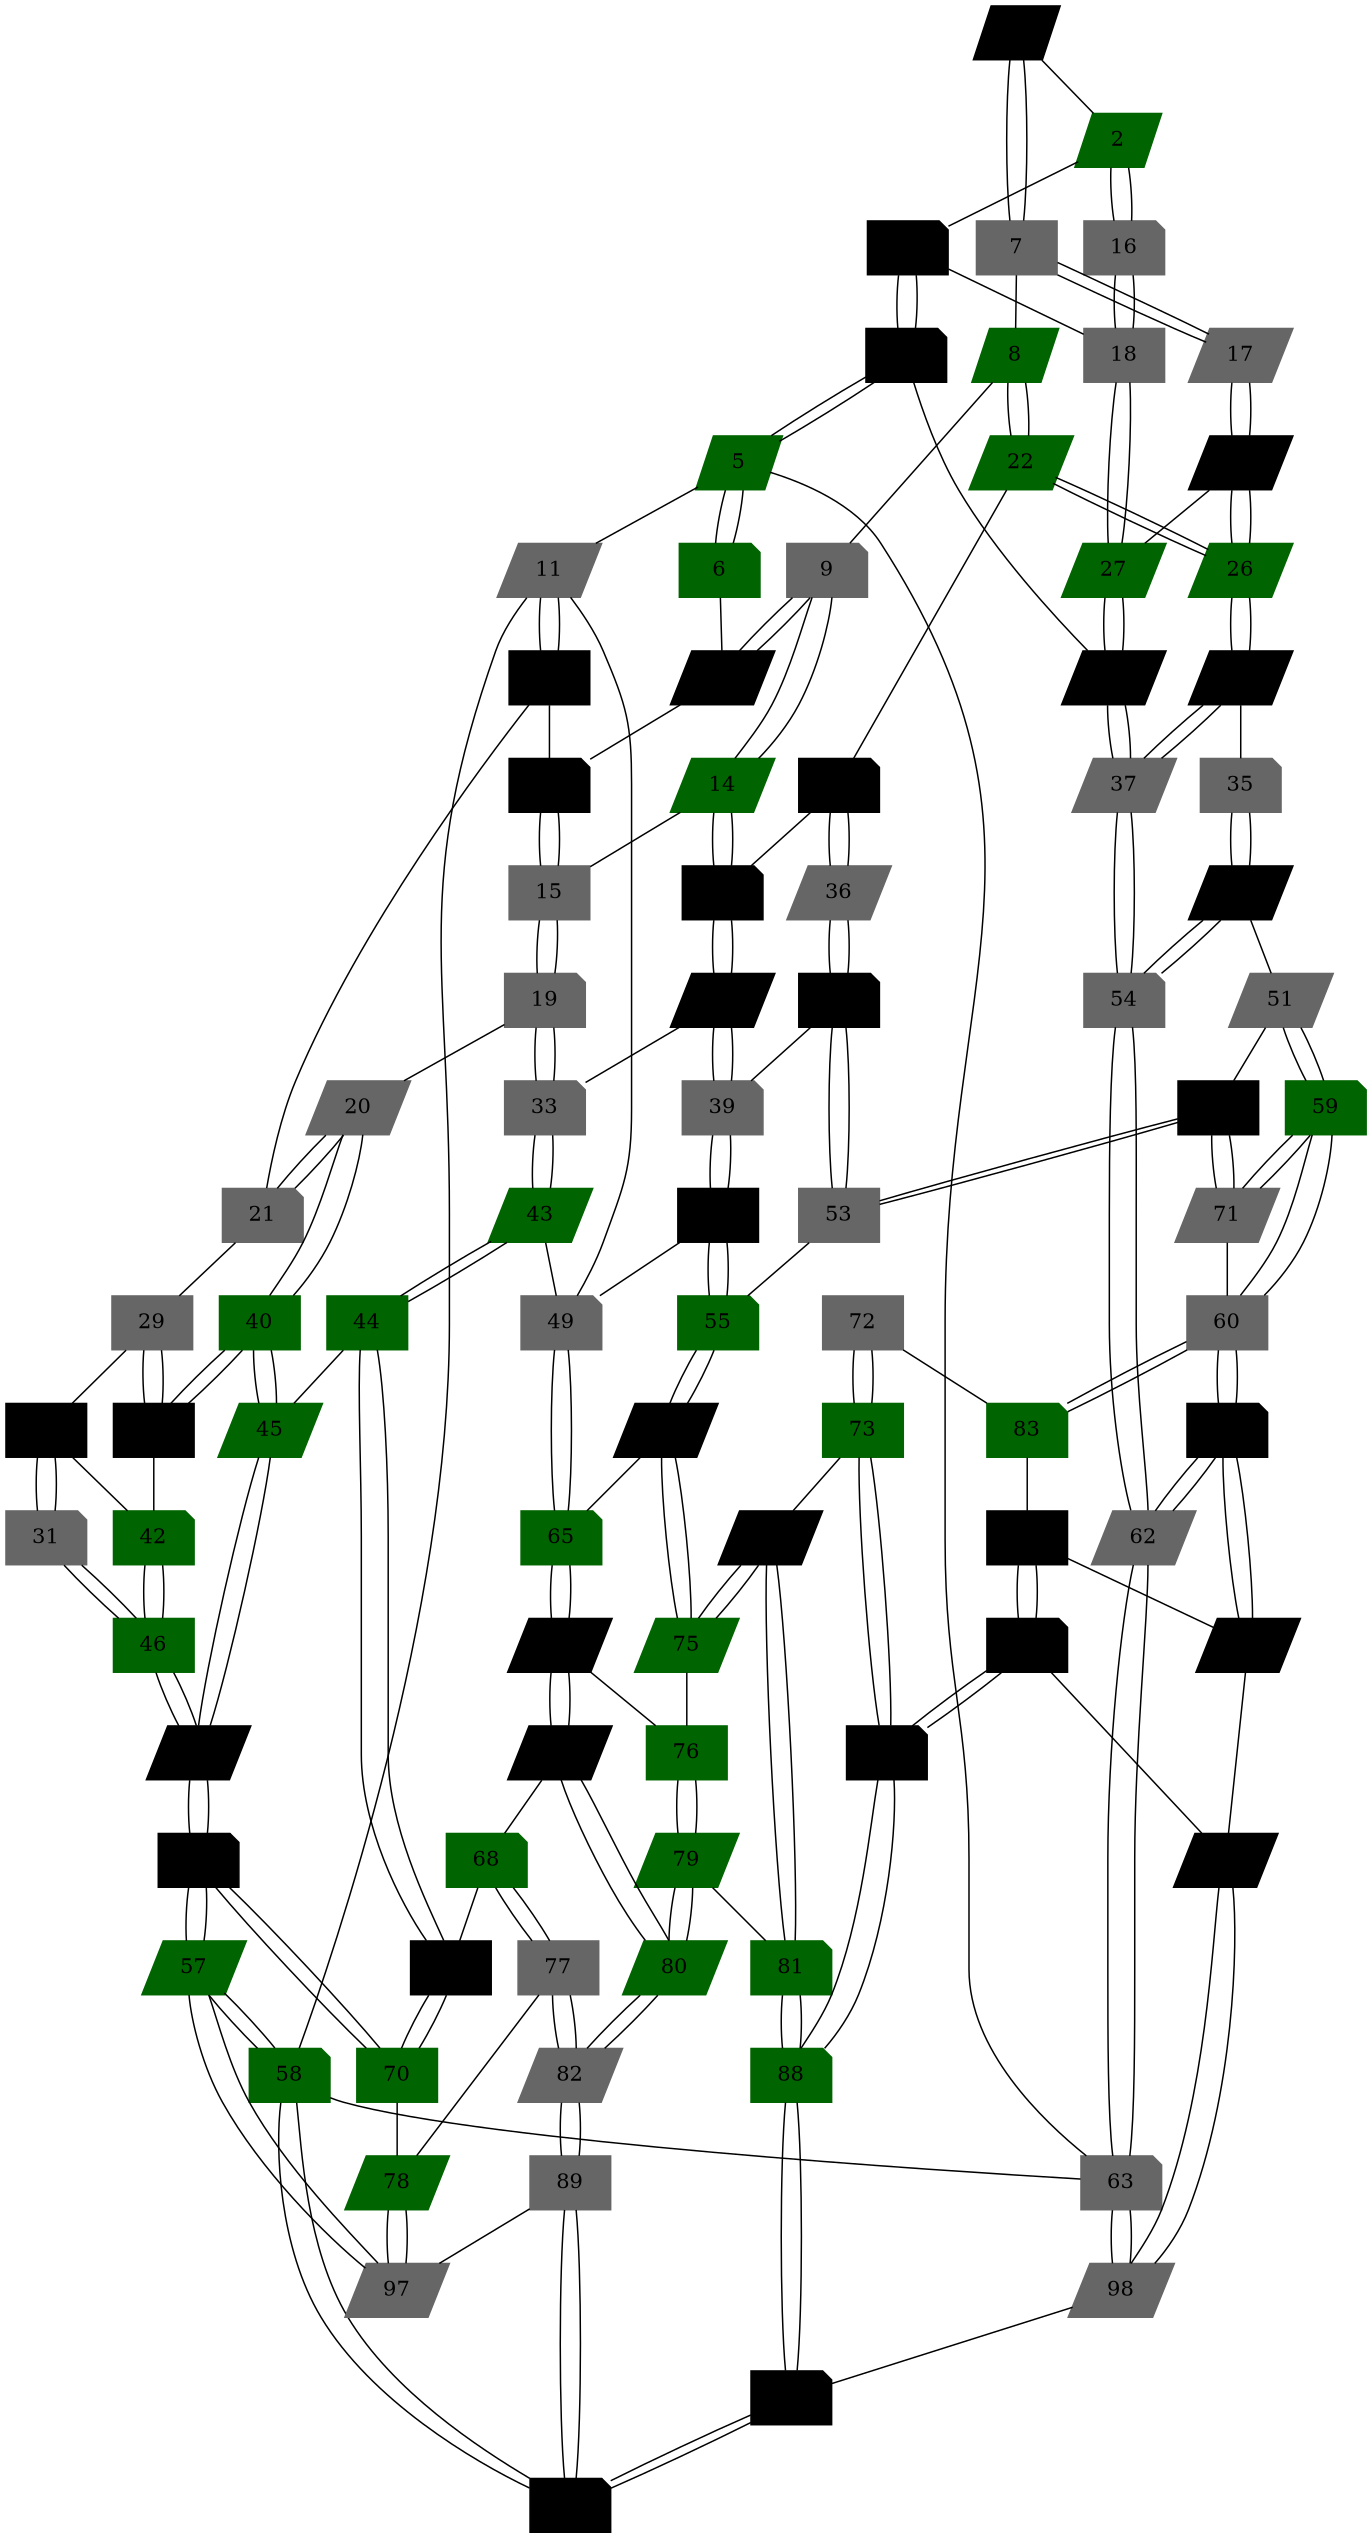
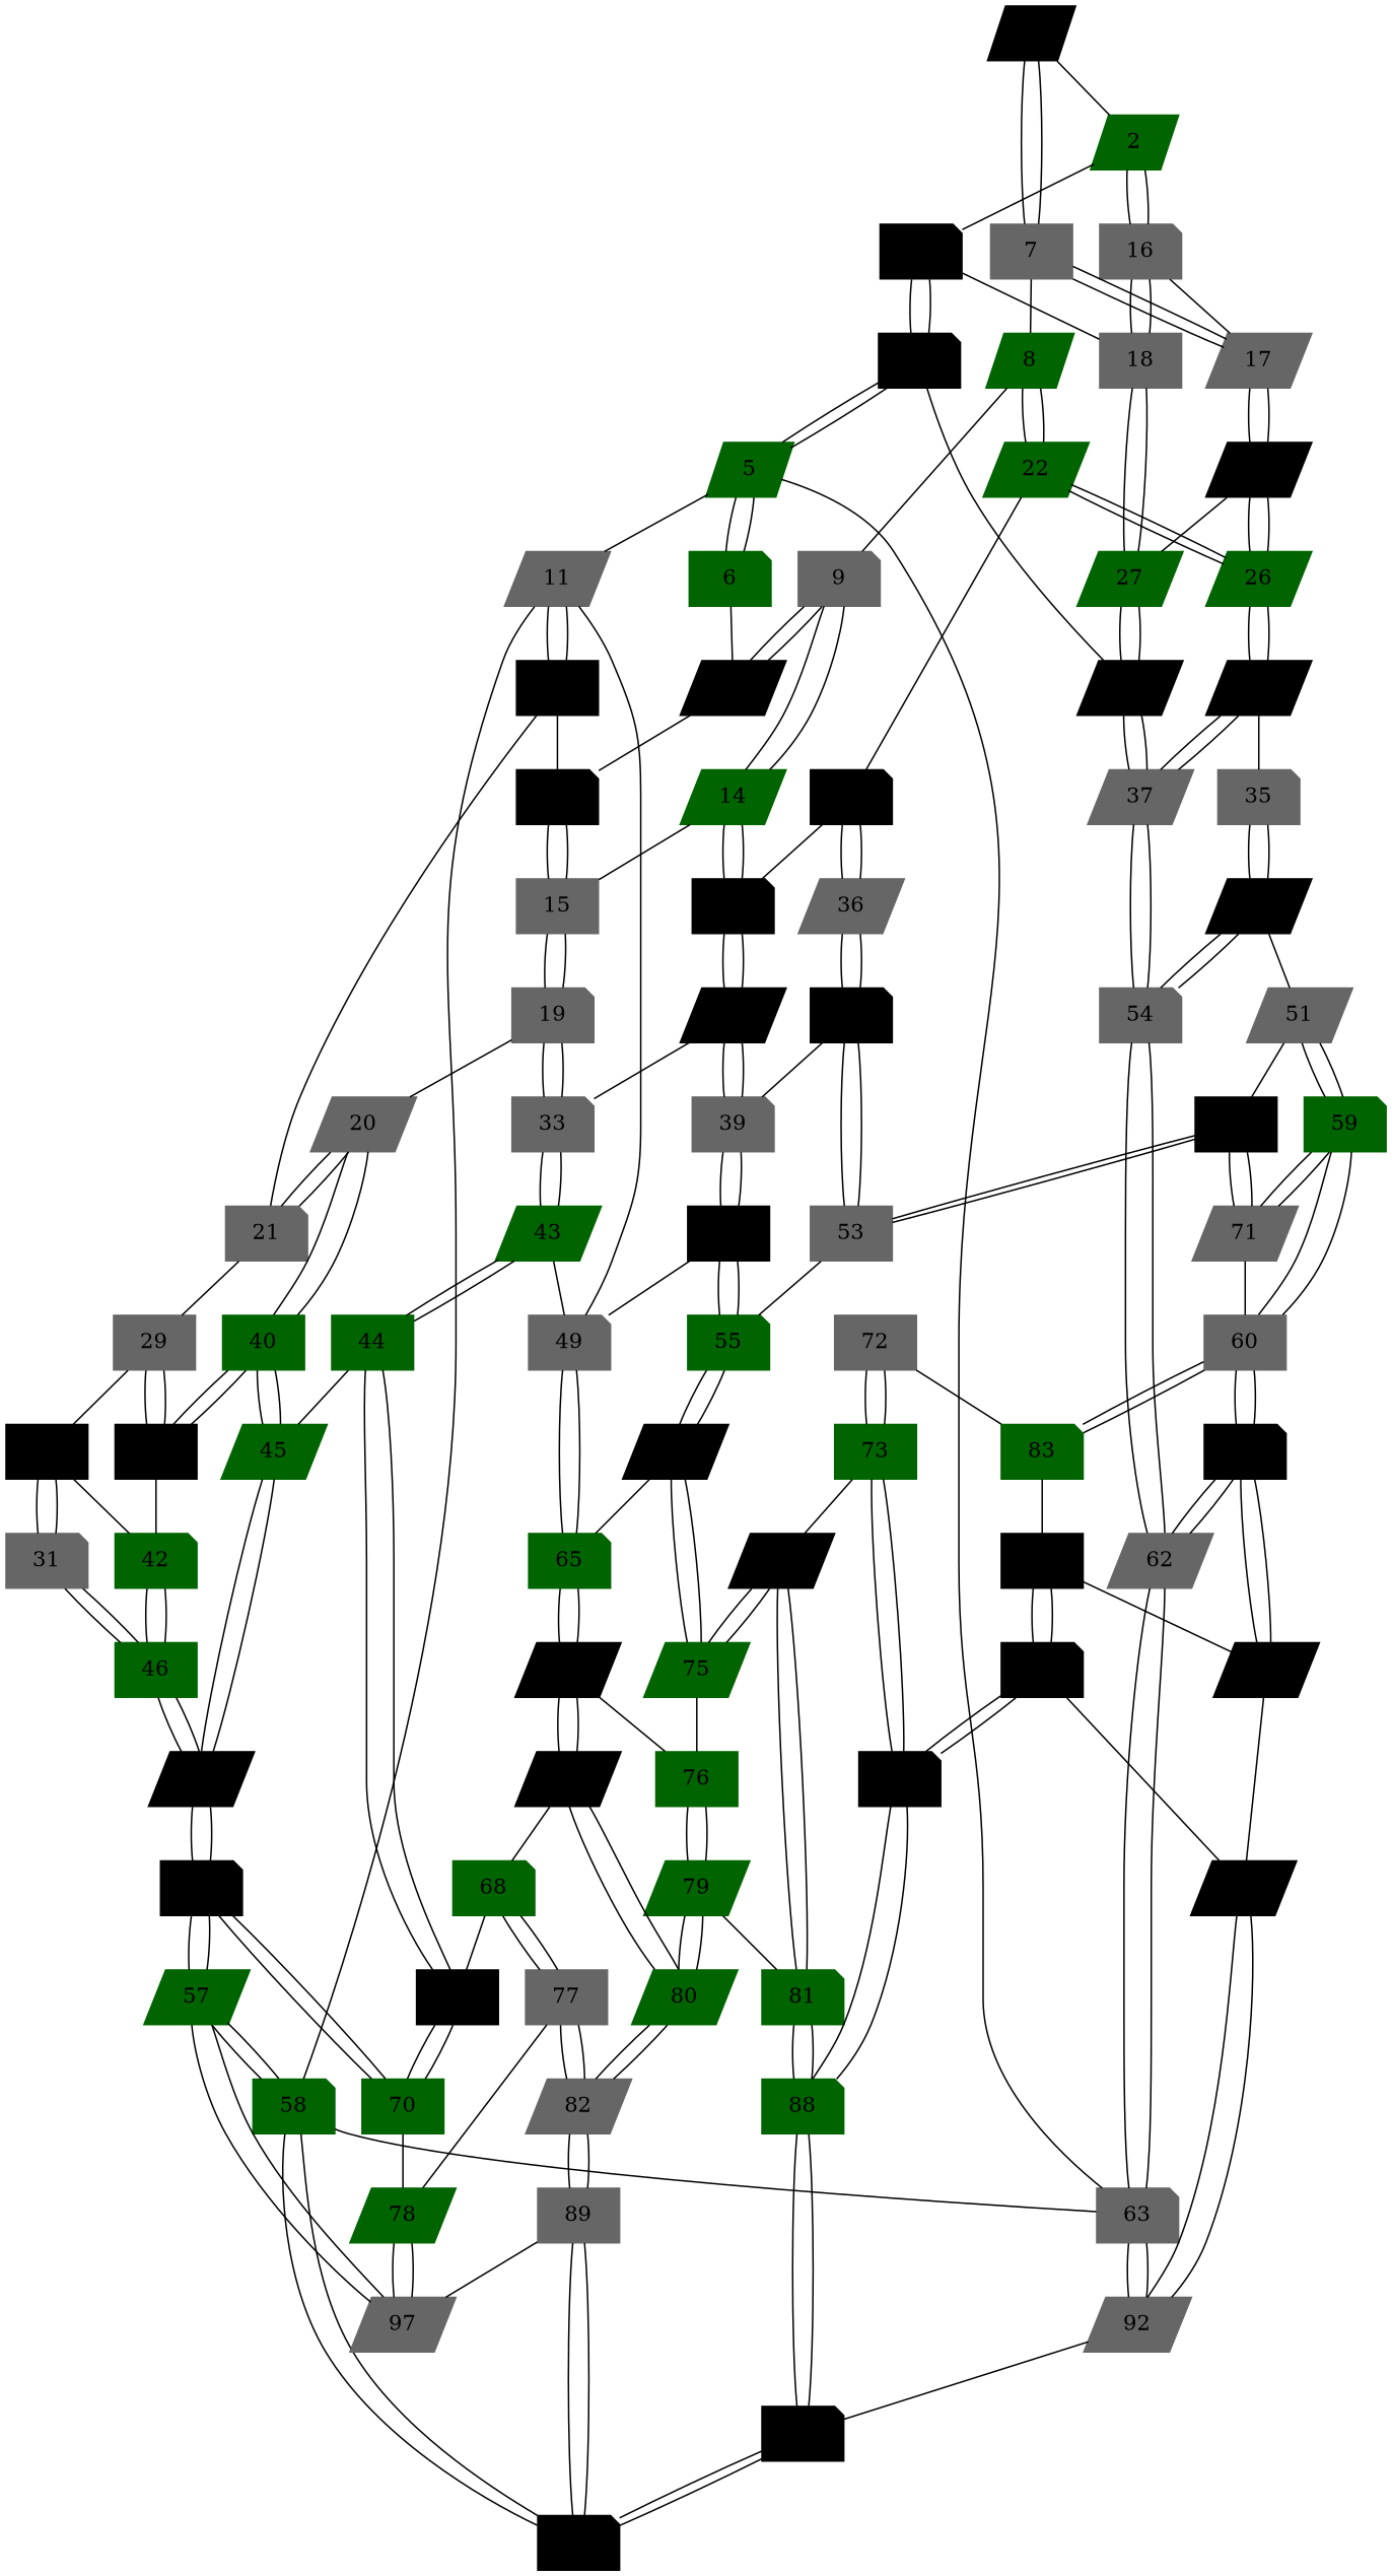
  graph {
    node [color=black shape=parallelogram style=filled]
    2 [color=darkgreen]
    1
    7 [color=gray40 shape=box]
    3 [shape=note]
    16 [color=gray40 shape=note]
    8 [color=darkgreen]
    17 [color=gray40]
    4 [shape=note]
    18 [color=gray40 shape=box]
    5 [color=darkgreen]
    28
    27 [color=darkgreen]
    6 [color=darkgreen shape=note]
    11 [color=gray40]
    63 [color=gray40 shape=note]
    37 [color=gray40]
    10
    12 [shape=box]
    58 [color=darkgreen shape=note]
    49 [color=gray40 shape=note]
-   92 [color=gray40 label=98]
+   92 [color=gray40]
    13 [shape=note]
    9 [color=gray40 shape=note]
    22 [color=darkgreen]
    25
    14 [color=darkgreen]
    23 [shape=note]
    26 [color=darkgreen]
    15 [color=gray40 shape=box]
    24 [shape=note]
    21 [color=gray40 shape=note]
    31 [color=gray40 shape=note]
    46 [color=darkgreen shape=box]
    94 [shape=note]
    29 [color=gray40 shape=box]
    19 [color=gray40 shape=note]
    32
    20 [color=gray40]
    33 [color=gray40 shape=note]
    40 [color=darkgreen shape=box]
    43 [color=darkgreen]
    41 [shape=box]
    45 [color=darkgreen]
    30 [shape=box]
    36 [color=gray40]
    34
    38 [shape=note]
    39 [color=gray40 shape=note]
    35 [color=gray40 shape=note]
    54 [color=gray40 shape=note]
    42 [color=darkgreen shape=note]
    47
    48 [shape=box]
    44 [color=darkgreen shape=box]
    50
    51 [color=gray40]
    53 [color=gray40 shape=box]
    62 [color=gray40]
    55 [color=darkgreen shape=note]
    69 [shape=box]
    65 [color=darkgreen shape=note]
    70 [color=darkgreen shape=box]
    56 [shape=note]
    57 [color=darkgreen]
    64
    66
    52 [shape=box]
    59 [color=darkgreen shape=note]
    71 [color=gray40]
    60 [color=gray40 shape=box]
    75 [color=darkgreen]
    n72 [color=gray40 label=97]
    78 [color=darkgreen]
    61 [shape=note]
    83 [color=darkgreen shape=note]
    87
    84 [shape=box]
    91
    93 [shape=note]
    76 [color=darkgreen shape=box]
    67
    68 [color=darkgreen shape=note]
    80 [color=darkgreen]
    79 [color=darkgreen]
    77 [color=gray40 shape=box]
    82 [color=gray40]
    72 [color=gray40 shape=box]
    73 [color=darkgreen shape=box]
    74
    86 [shape=note]
    81 [color=darkgreen shape=note]
    88 [color=darkgreen shape=note]
    89 [color=gray40 shape=box]
    85 [shape=note]
    2 -- 3
    2 -- 16
    2 -- 16
    1 -- 2
    1 -- 7
    1 -- 7
    7 -- 8
    7 -- 17
    7 -- 17
    3 -- 4
    3 -- 4
    3 -- 18
+   16 -- 17
    16 -- 18
    16 -- 18
    8 -- 9
    8 -- 22
    8 -- 22
    17 -- 25
    17 -- 25
    4 -- 5
    4 -- 5
    4 -- 28
    18 -- 27
    18 -- 27
    5 -- 6
    5 -- 6
    5 -- 11
    5 -- 63
    28 -- 37
    28 -- 37
    27 -- 28
    27 -- 28
    6 -- 10
    11 -- 12
    11 -- 12
    11 -- 58
    11 -- 49
    63 -- 92
    63 -- 92
    37 -- 54
    37 -- 54
    10 -- 13
    12 -- 13
    12 -- 21
    58 -- 63
    58 -- 94
    58 -- 94
    49 -- 65
    49 -- 65
    92 -- 93
    13 -- 15
    13 -- 15
    9 -- 10
    9 -- 10
    9 -- 14
    9 -- 14
    22 -- 23
    22 -- 26
    22 -- 26
    25 -- 27
    25 -- 26
    25 -- 26
    14 -- 15
    14 -- 24
    14 -- 24
    23 -- 24
    23 -- 36
    23 -- 36
    26 -- 34
    26 -- 34
    15 -- 19
    15 -- 19
    24 -- 32
    24 -- 32
    21 -- 29
    31 -- 46
    31 -- 46
    46 -- 47
    46 -- 47
    29 -- 41
    29 -- 41
    29 -- 30
    19 -- 20
    19 -- 33
    19 -- 33
    32 -- 33
    32 -- 39
    32 -- 39
    20 -- 21
    20 -- 21
    20 -- 40
    20 -- 40
    33 -- 43
    33 -- 43
    40 -- 41
    40 -- 41
    40 -- 45
    40 -- 45
    43 -- 49
    43 -- 44
    43 -- 44
    41 -- 42
    45 -- 47
    45 -- 47
    30 -- 31
    30 -- 31
    30 -- 42
    36 -- 38
    36 -- 38
    34 -- 37
    34 -- 37
    34 -- 35
    38 -- 39
    38 -- 53
    38 -- 53
    39 -- 48
    39 -- 48
    35 -- 50
    35 -- 50
    54 -- 62
    54 -- 62
    42 -- 46
    42 -- 46
    47 -- 56
    47 -- 56
    48 -- 49
    48 -- 55
    48 -- 55
    44 -- 45
    44 -- 69
    44 -- 69
    50 -- 54
    50 -- 54
    50 -- 51
    51 -- 52
    51 -- 59
    51 -- 59
    53 -- 55
    62 -- 63
    62 -- 63
    55 -- 64
    55 -- 64
    69 -- 70
    69 -- 70
    65 -- 66
    65 -- 66
    70 -- 78
    56 -- 70
    56 -- 70
    56 -- 57
    56 -- 57
    57 -- 58
    57 -- 58
    57 -- n72
    57 -- n72
    64 -- 65
    64 -- 75
    64 -- 75
    66 -- 76
    66 -- 67
    66 -- 67
    52 -- 53
    52 -- 53
    52 -- 71
    52 -- 71
    59 -- 71
    59 -- 71
    59 -- 60
    59 -- 60
    71 -- 60
    60 -- 61
    60 -- 61
    60 -- 83
    60 -- 83
    75 -- 76
    78 -- n72
    78 -- n72
    61 -- 62
    61 -- 62
    61 -- 87
    61 -- 87
    83 -- 84
    87 -- 91
    84 -- 87
    84 -- 85
    84 -- 85
    91 -- 92
    91 -- 92
    93 -- 94
    93 -- 94
    76 -- 79
    76 -- 79
    67 -- 68
    67 -- 80
    67 -- 80
    68 -- 69
    68 -- 77
    68 -- 77
    80 -- 82
    80 -- 82
    79 -- 80
    79 -- 80
    79 -- 81
    77 -- 78
    77 -- 82
    77 -- 82
    82 -- 89
    82 -- 89
    72 -- 83
    72 -- 73
    72 -- 73
    73 -- 74
    73 -- 86
    73 -- 86
    74 -- 75
    74 -- 75
    74 -- 81
    74 -- 81
    86 -- 88
    86 -- 88
    81 -- 88
    81 -- 88
    88 -- 93
    88 -- 93
    89 -- 94
    89 -- 94
    89 -- n72
    85 -- 91
    85 -- 86
    85 -- 86
  }
